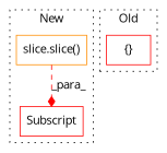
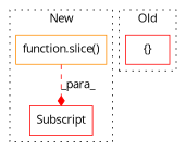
  digraph {
    fontname="Open Sans"
    node [shape=box color=red fontname="Open Sans"]
-   n1 [a=75 l="6,1" label="slice.slice()" s="1866,1942" color=darkorange]
+   n1 [a=75 l="6,1" label="function.slice()" s="1866,1942" color=darkorange]
    n2 [a=63 l="24,0" label=Subscript s="2026,0"]
    n3 [a=95 l="1,1" label="{}" s="736,779"]
    subgraph cluster_1 {
      label=New
      style=dotted
      n1
      n2
    }
    subgraph cluster_2 {
      label=Old
      style=dotted
      n3
    }
    n1 -> n2 [label=_para_ color=red style=dashed arrowhead=diamond fontname="Open Sans"]
  }
